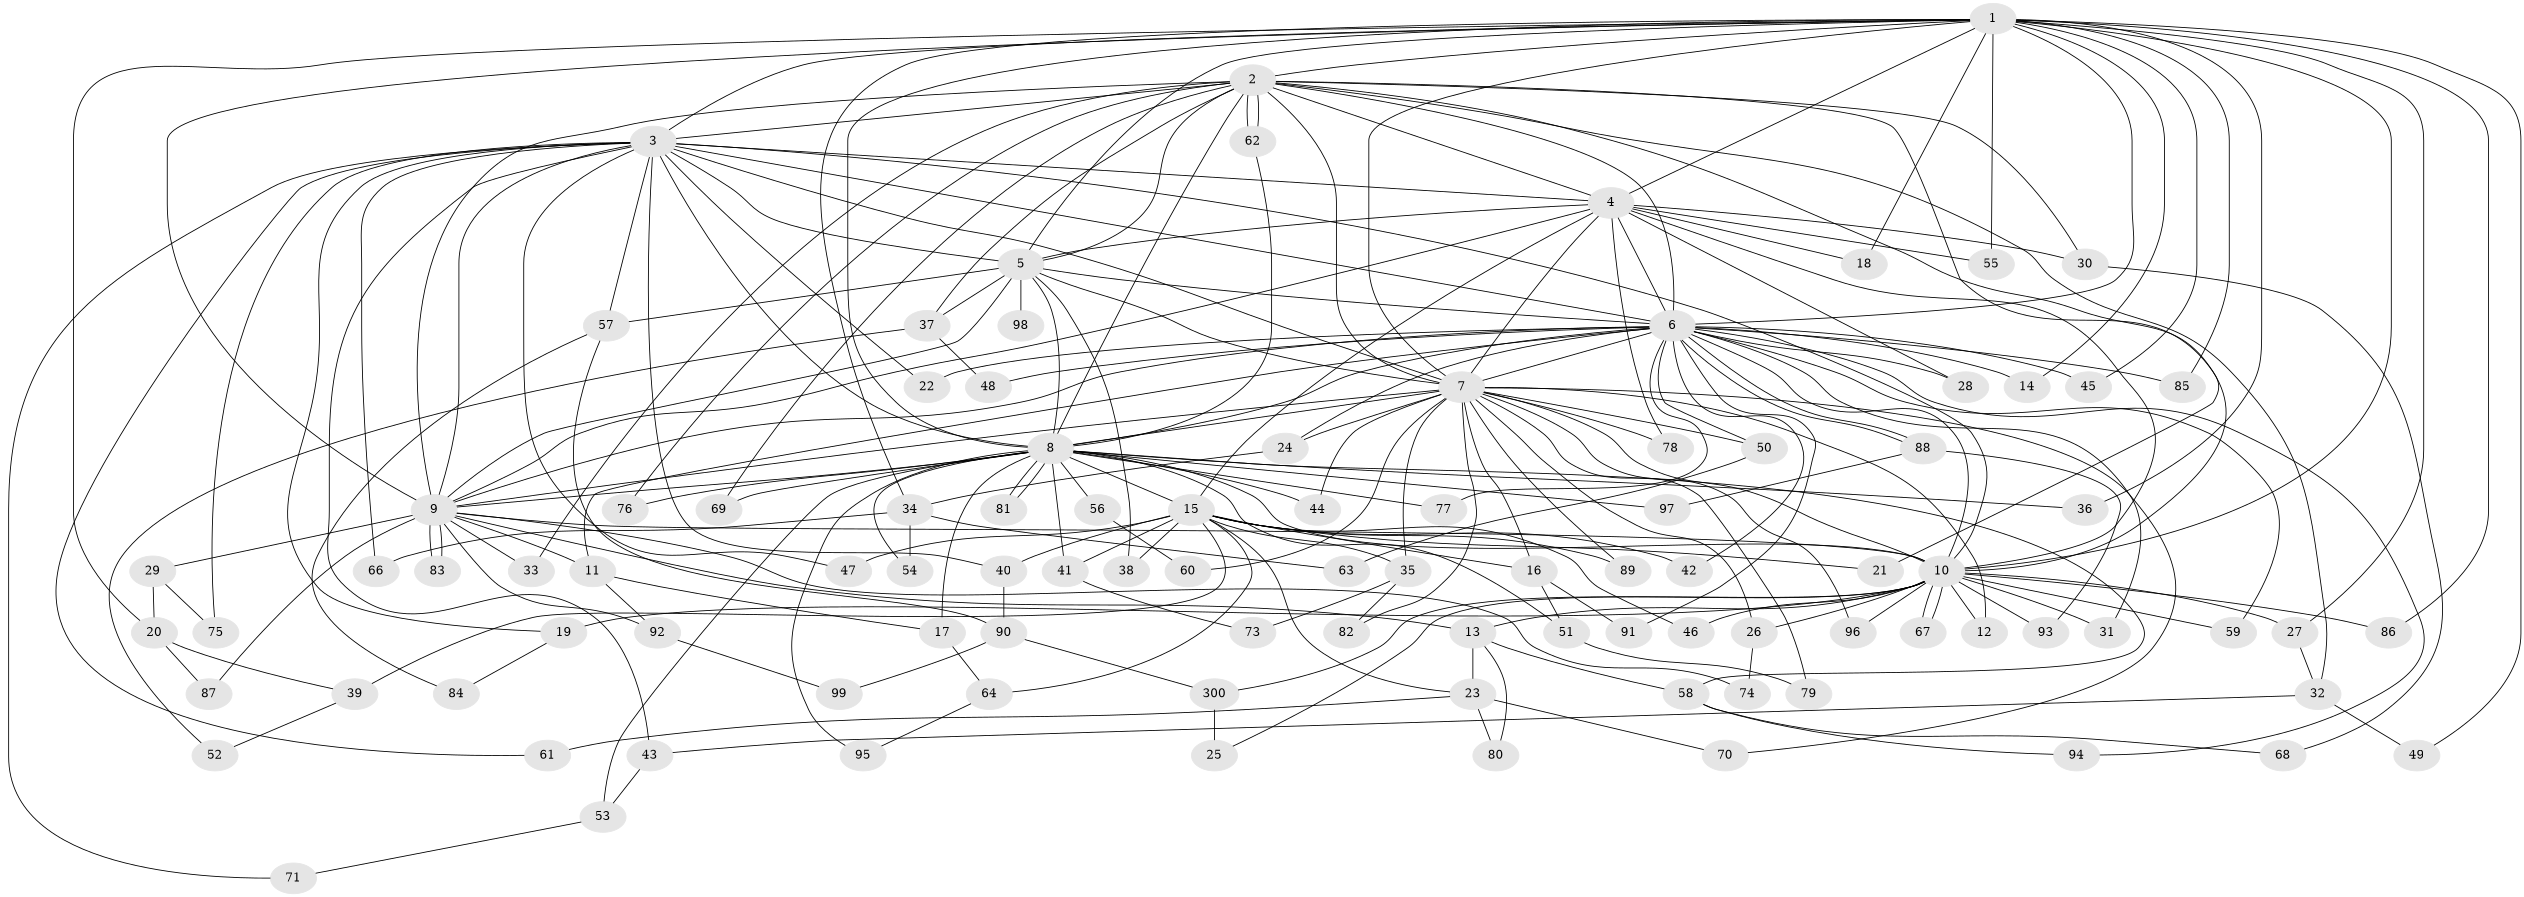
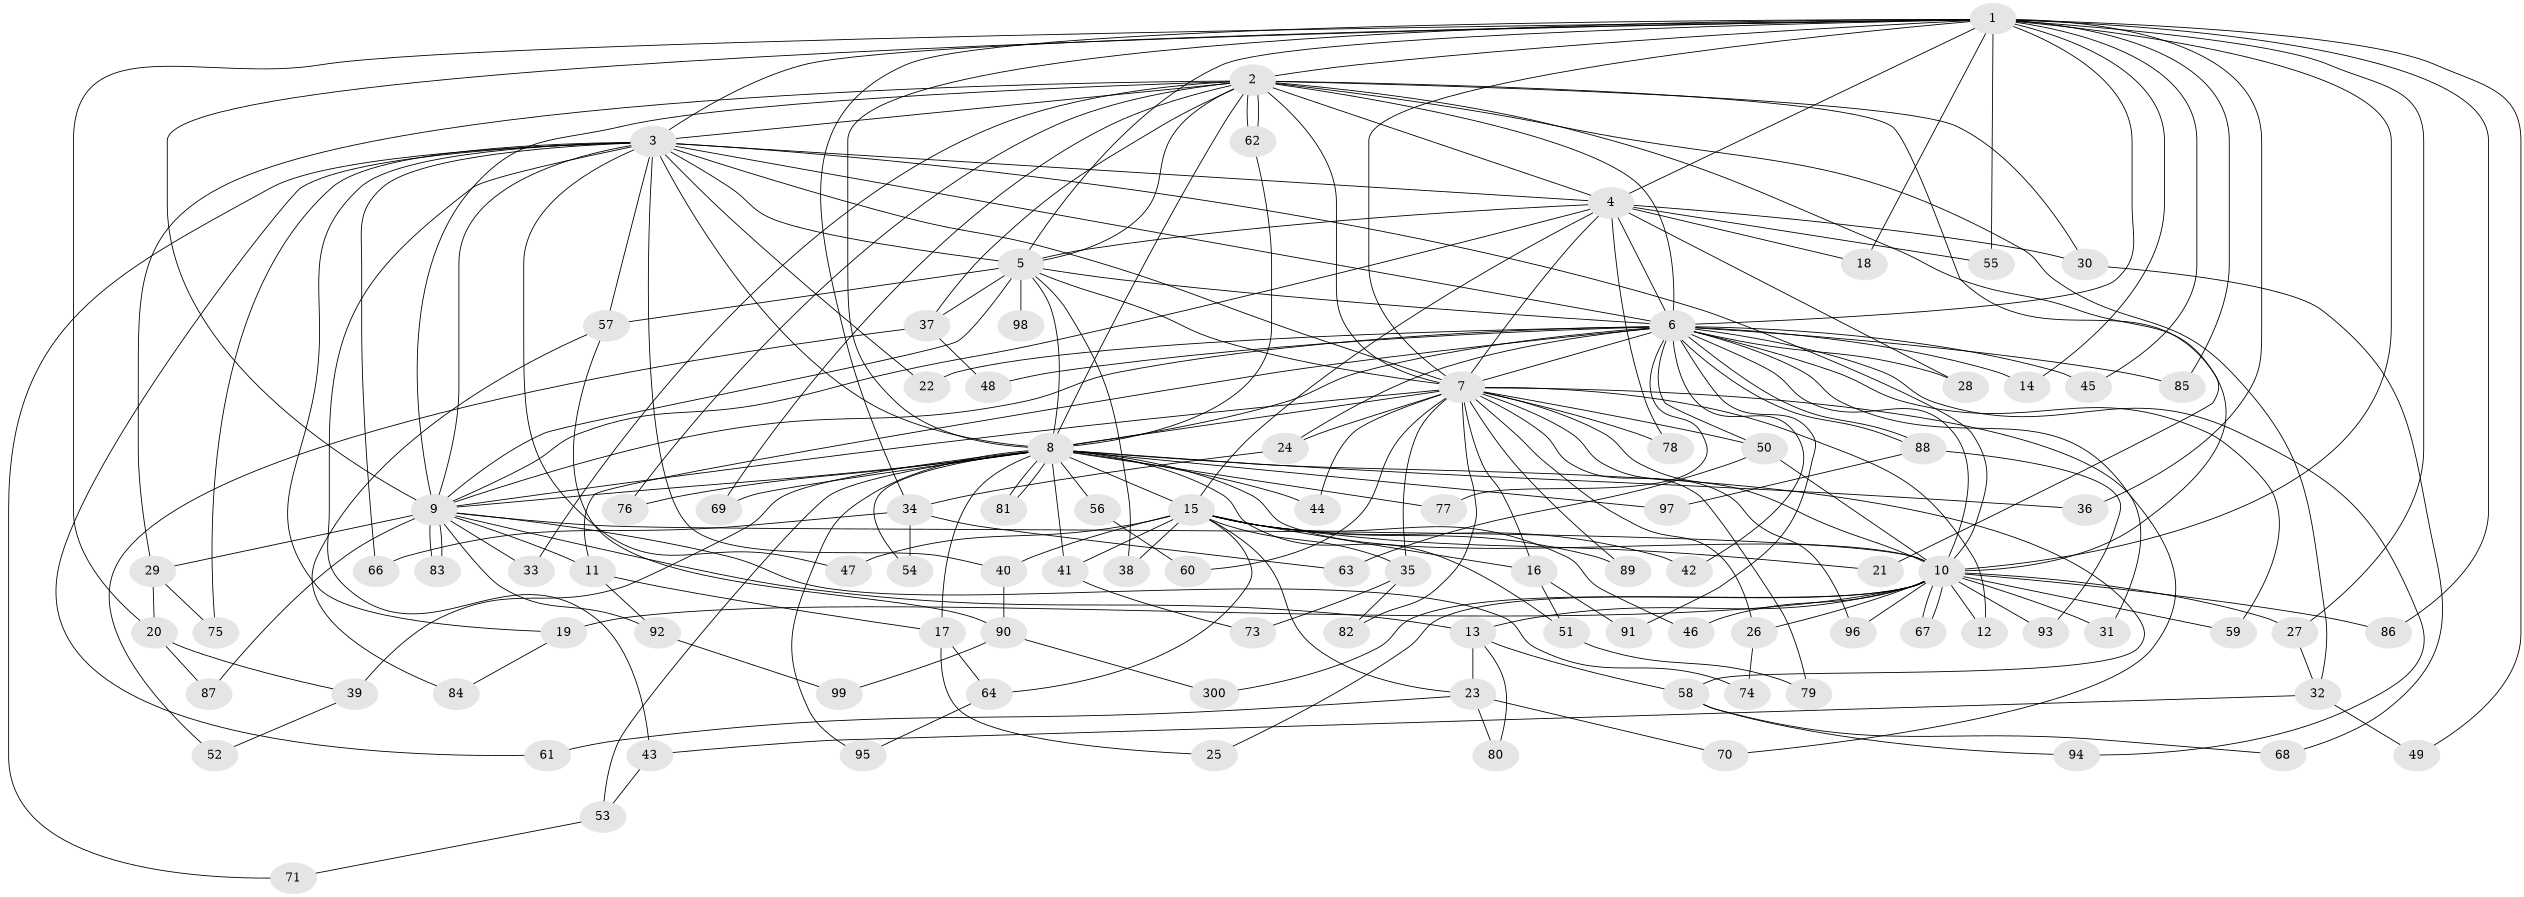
  graph {
    node [color=gray90 style=filled]
    1
    2
    3
    4
    5
    6
    7
    8
    9
    10
    14
    18
    20
    27
    34
    36
    45
    49
    55
    85
    86
    21
    29
    30
    32
    33
    37
    62
    69
    76
    19
    22
    40
    43
    47
    57
    61
    66
    71
    75
    15
    28
    78
    38
    98
    11
    24
    31
    42
    48
    50
    59
    77
    88
    91
    94
    12
    16
    26
    35
    44
    60
    70
    79
    82
    89
    96
    56
    17
    39
    41
    51
    53
    54
    58
    81
    95
    97
    13
    74
    83
    87
    92
    25
    46
    67
    93
    n88 [label=300]
    63
    68
    52
    84
    90
    23
    64
    73
    80
    99
    1 -- 2
    1 -- 3
    1 -- 4
    1 -- 5
    1 -- 6
    1 -- 7
    1 -- 8
    1 -- 9
    1 -- 10
    1 -- 14
    1 -- 18
    1 -- 20
    1 -- 27
    1 -- 34
    1 -- 36
    1 -- 45
    1 -- 49
    1 -- 55
    1 -- 85
    1 -- 86
    2 -- 3
    2 -- 4
    2 -- 5
    2 -- 6
    2 -- 7
    2 -- 8
    2 -- 9
    2 -- 10
    2 -- 21
+   2 -- 29
    2 -- 30
    2 -- 32
    2 -- 33
    2 -- 37
    2 -- 62
    2 -- 62
    2 -- 69
    2 -- 76
    3 -- 4
    3 -- 5
    3 -- 6
    3 -- 7
    3 -- 8
    3 -- 9
    3 -- 10
    3 -- 19
    3 -- 22
    3 -- 40
    3 -- 43
    3 -- 47
    3 -- 57
    3 -- 61
    3 -- 66
    3 -- 71
    3 -- 75
    4 -- 5
    4 -- 6
    4 -- 7
    4 -- 9
-   4 -- 10
+   50 -- 10
    4 -- 18
    4 -- 55
    4 -- 30
    4 -- 15
    4 -- 28
    4 -- 78
    5 -- 6
    5 -- 7
    5 -- 8
    5 -- 9
    5 -- 37
    5 -- 57
    5 -- 38
    5 -- 98
    6 -- 7
    6 -- 8
    6 -- 9
    6 -- 10
    6 -- 14
    6 -- 45
    6 -- 85
    6 -- 22
    6 -- 28
    6 -- 11
    6 -- 24
    6 -- 31
    6 -- 42
    6 -- 48
    6 -- 50
    6 -- 59
    6 -- 77
    6 -- 88
    6 -- 88
    6 -- 91
    6 -- 94
    7 -- 8
    7 -- 9
    7 -- 10
    7 -- 78
    7 -- 24
    7 -- 50
    7 -- 12
    7 -- 16
    7 -- 26
    7 -- 35
    7 -- 44
    7 -- 60
    7 -- 70
    7 -- 79
    7 -- 82
    7 -- 89
    7 -- 96
    8 -- 9
    8 -- 10
    8 -- 36
    8 -- 69
    8 -- 76
    8 -- 15
    8 -- 77
    8 -- 44
    8 -- 56
    8 -- 17
-   15 -- 39
+   8 -- 39
    8 -- 41
    8 -- 51
    8 -- 53
    8 -- 54
    8 -- 58
    8 -- 81
    8 -- 81
    8 -- 95
    8 -- 97
    9 -- 10
    9 -- 29
    9 -- 33
    9 -- 11
    9 -- 13
    9 -- 74
    9 -- 83
    9 -- 83
    9 -- 87
    9 -- 92
    10 -- 27
    10 -- 86
    10 -- 19
    10 -- 31
    10 -- 59
    10 -- 12
    10 -- 26
    10 -- 96
    10 -- 13
    10 -- 25
    10 -- 46
    10 -- 67
    10 -- 67
    10 -- 93
    10 -- n88
    20 -- 39
    20 -- 87
    27 -- 32
    34 -- 66
    34 -- 54
    34 -- 63
    29 -- 20
    29 -- 75
    30 -- 68
    32 -- 49
    32 -- 43
    37 -- 48
    37 -- 52
    62 -- 8
    19 -- 84
    40 -- 90
    43 -- 53
    57 -- 84
    57 -- 90
    15 -- 21
    15 -- 40
    15 -- 47
    15 -- 38
    15 -- 42
    15 -- 16
    15 -- 35
    15 -- 89
    15 -- 41
    15 -- 46
    15 -- 23
    15 -- 64
    11 -- 17
    11 -- 92
    24 -- 34
    50 -- 63
    88 -- 97
    88 -- 93
    16 -- 91
    16 -- 51
    26 -- 74
    35 -- 82
    35 -- 73
    56 -- 60
-   n88 -- 25
+   17 -- 25
    17 -- 64
    39 -- 52
    41 -- 73
    51 -- 79
    53 -- 71
    58 -- 94
    58 -- 68
    13 -- 58
    13 -- 23
    13 -- 80
    92 -- 99
    90 -- n88
    90 -- 99
    23 -- 61
    23 -- 70
    23 -- 80
    64 -- 95
  }
